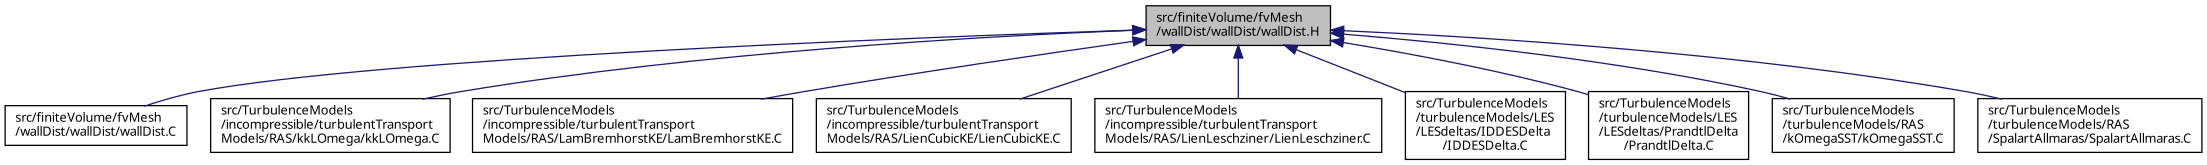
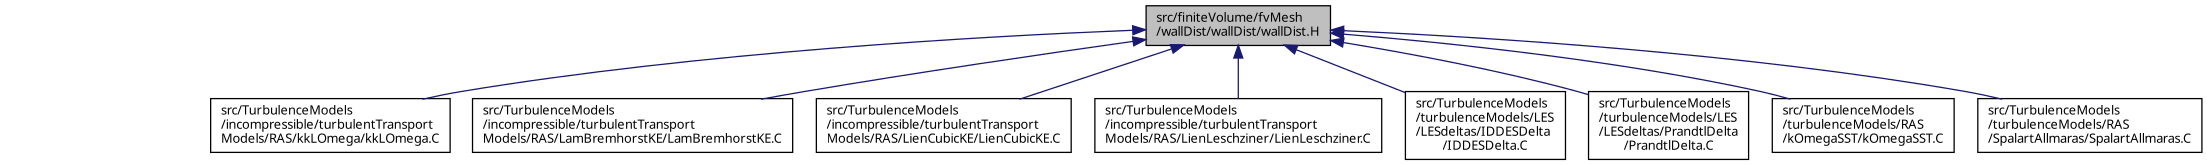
  digraph {
    fontname="Noto Sans"
    node [color=black fontname="Noto Sans" fontsize=10 shape=record]
    edge [color=midnightblue dir=back fontname="Noto Sans" fontsize=10 labelfontname=Helvetica labelfontsize=10 style=solid]
    n1 [fillcolor=grey75 fontcolor=black height=0.2 label="src/finiteVolume/fvMesh\l/wallDist/wallDist/wallDist.H" style=filled width=0.4]
-   n2 [height=0.2 label="src/finiteVolume/fvMesh\l/wallDist/wallDist/wallDist.C" width=0.4]
    n3 [height=0.2 label="src/TurbulenceModels\l/incompressible/turbulentTransport\lModels/RAS/kkLOmega/kkLOmega.C" width=0.4]
    n4 [height=0.2 label="src/TurbulenceModels\l/incompressible/turbulentTransport\lModels/RAS/LamBremhorstKE/LamBremhorstKE.C" width=0.4]
    n5 [height=0.2 label="src/TurbulenceModels\l/incompressible/turbulentTransport\lModels/RAS/LienCubicKE/LienCubicKE.C" width=0.4]
    n6 [height=0.2 label="src/TurbulenceModels\l/incompressible/turbulentTransport\lModels/RAS/LienLeschziner/LienLeschziner.C" width=0.4]
    n7 [height=0.2 label="src/TurbulenceModels\l/turbulenceModels/LES\l/LESdeltas/IDDESDelta\l/IDDESDelta.C" width=0.4]
    n8 [height=0.2 label="src/TurbulenceModels\l/turbulenceModels/LES\l/LESdeltas/PrandtlDelta\l/PrandtlDelta.C" width=0.4]
    n9 [height=0.2 label="src/TurbulenceModels\l/turbulenceModels/RAS\l/kOmegaSST/kOmegaSST.C" width=0.4]
    n10 [height=0.2 label="src/TurbulenceModels\l/turbulenceModels/RAS\l/SpalartAllmaras/SpalartAllmaras.C" width=0.4]
-   n1 -> n2
    n1 -> n3
    n1 -> n4
    n1 -> n5
    n1 -> n6
    n1 -> n7
    n1 -> n8
    n1 -> n9
    n1 -> n10
  }
